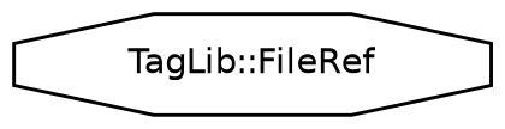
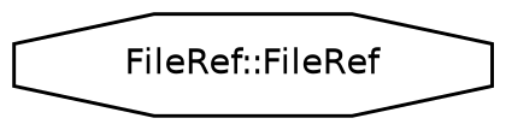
  digraph {
    rankdir=TB
-   n1 [color=black fillcolor=white fontname=Helvetica fontsize=10 height=0.2 label="TagLib::FileRef" shape=octagon style=filled width=0.4]
+   n1 [color=black fillcolor=white fontname=Helvetica fontsize=10 height=0.2 label="FileRef::FileRef" shape=octagon style=filled width=0.4]
  }
